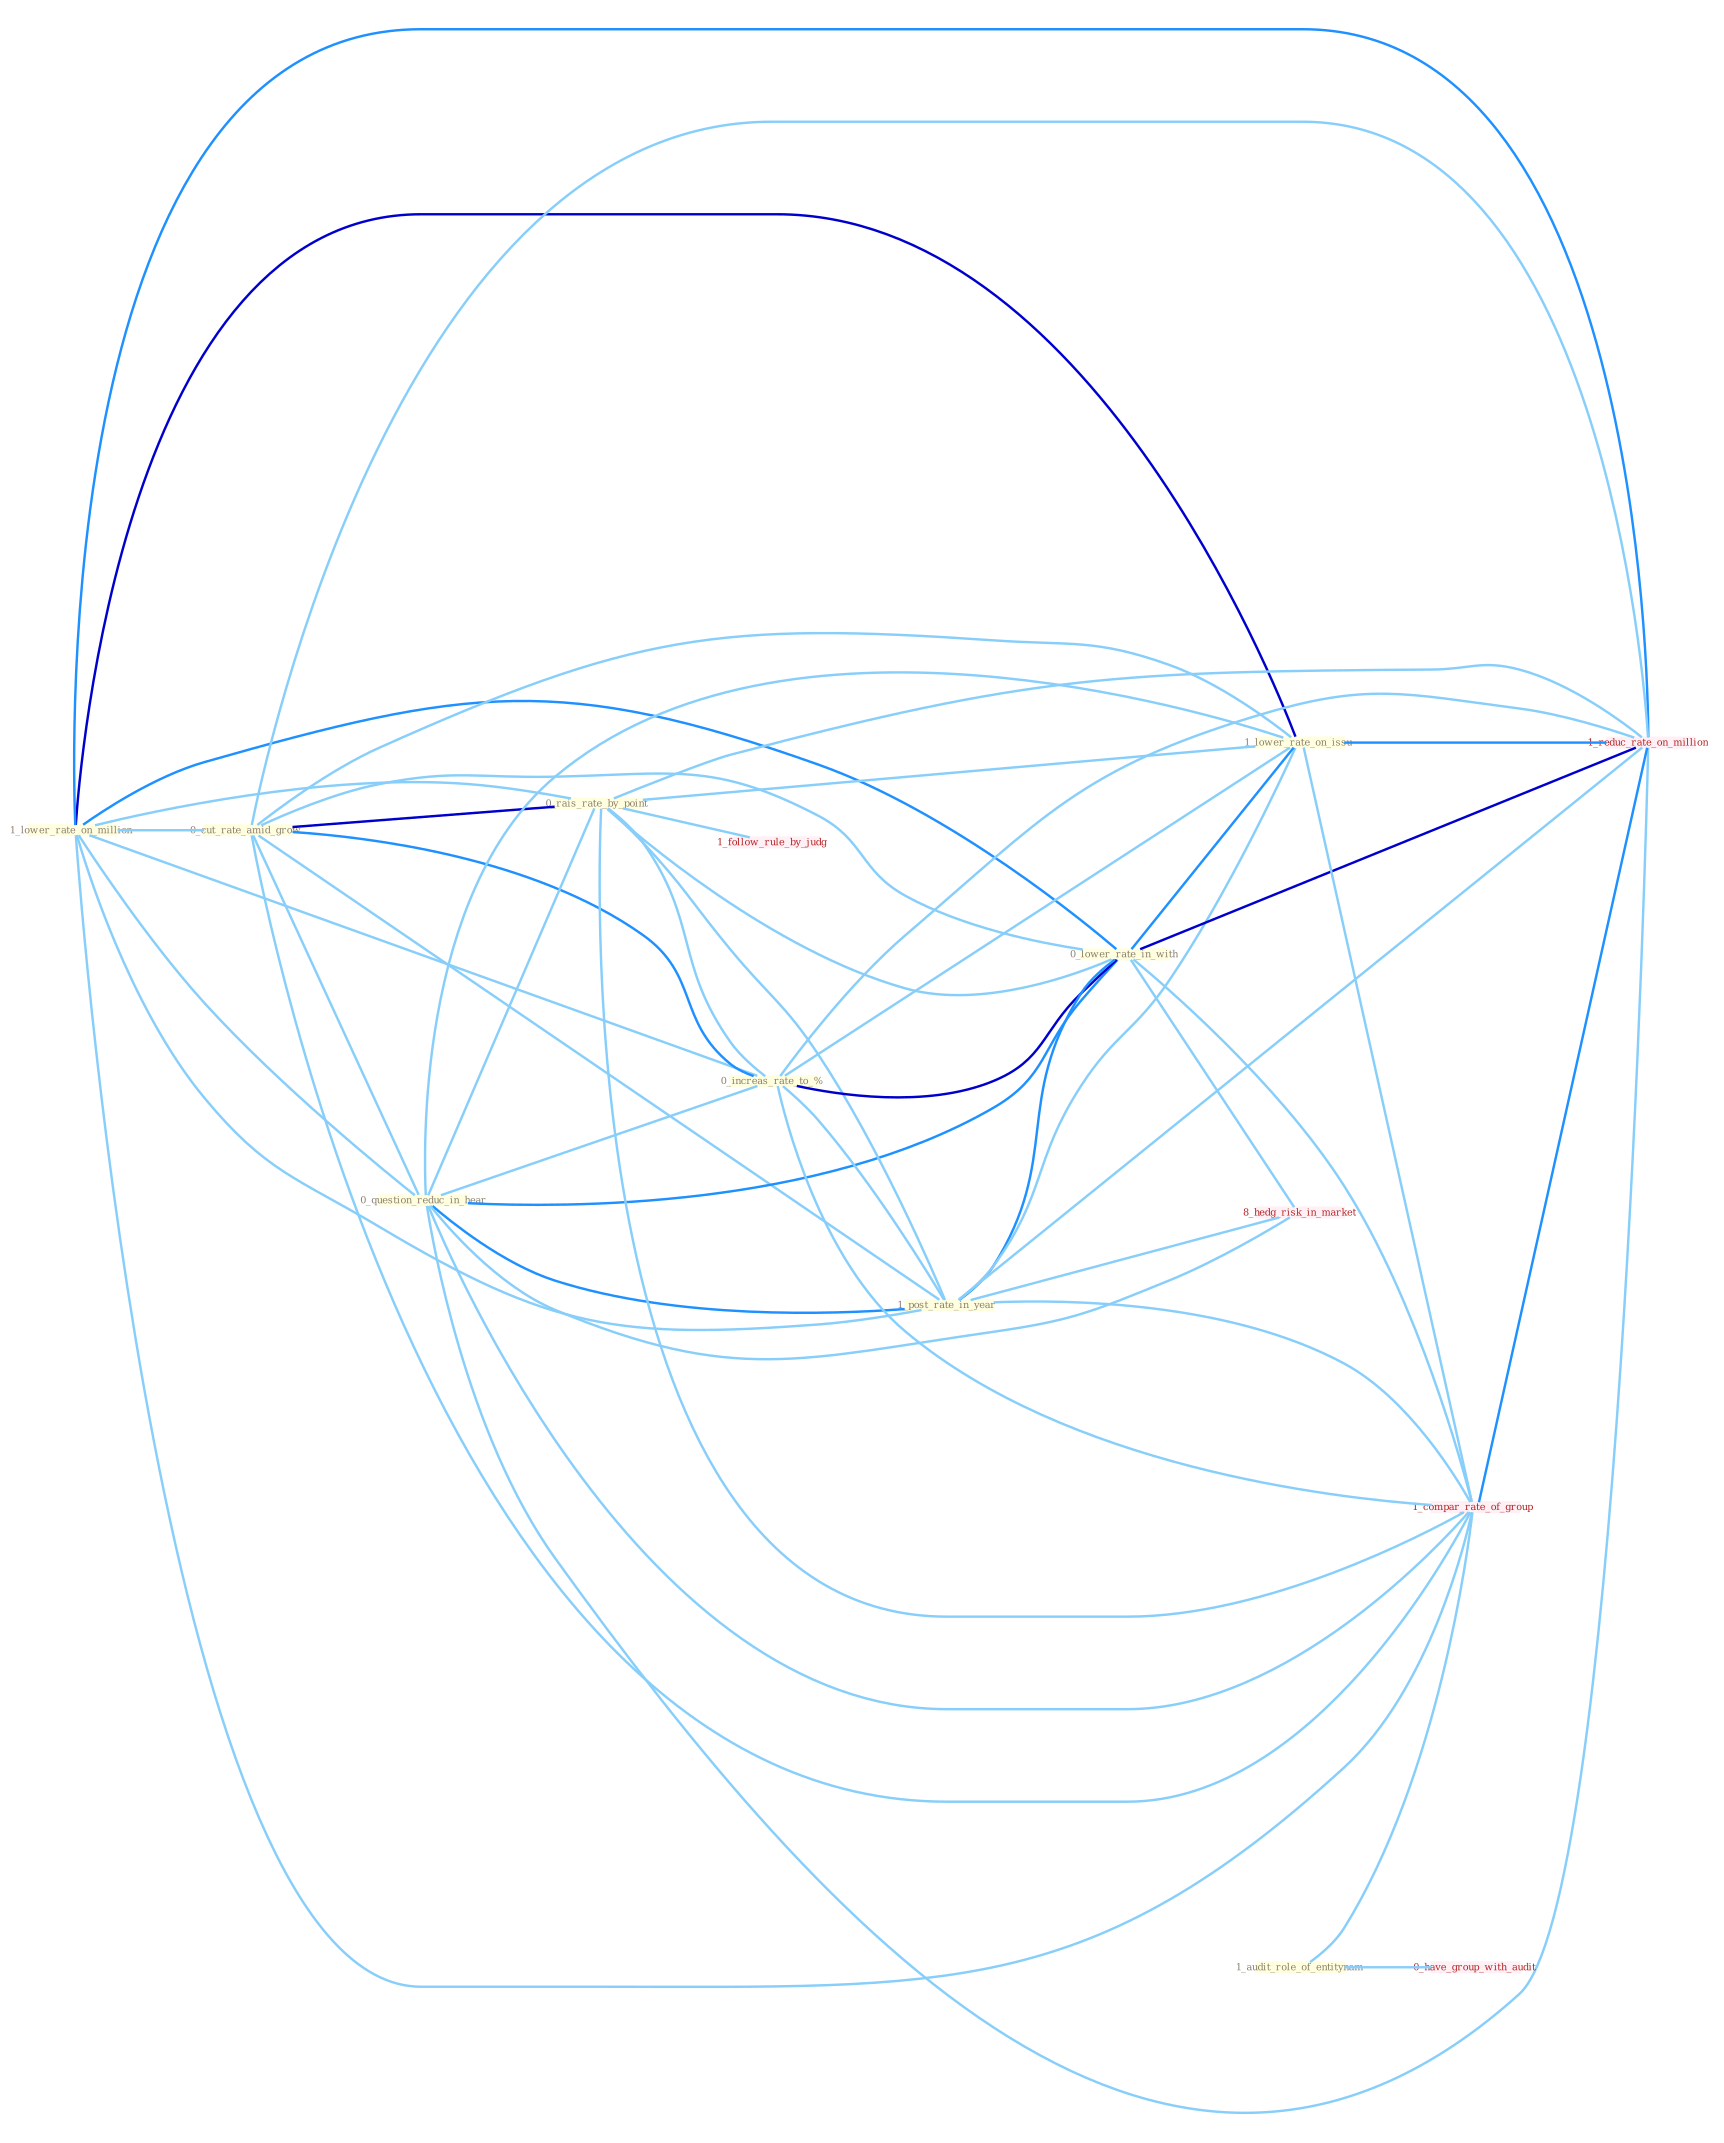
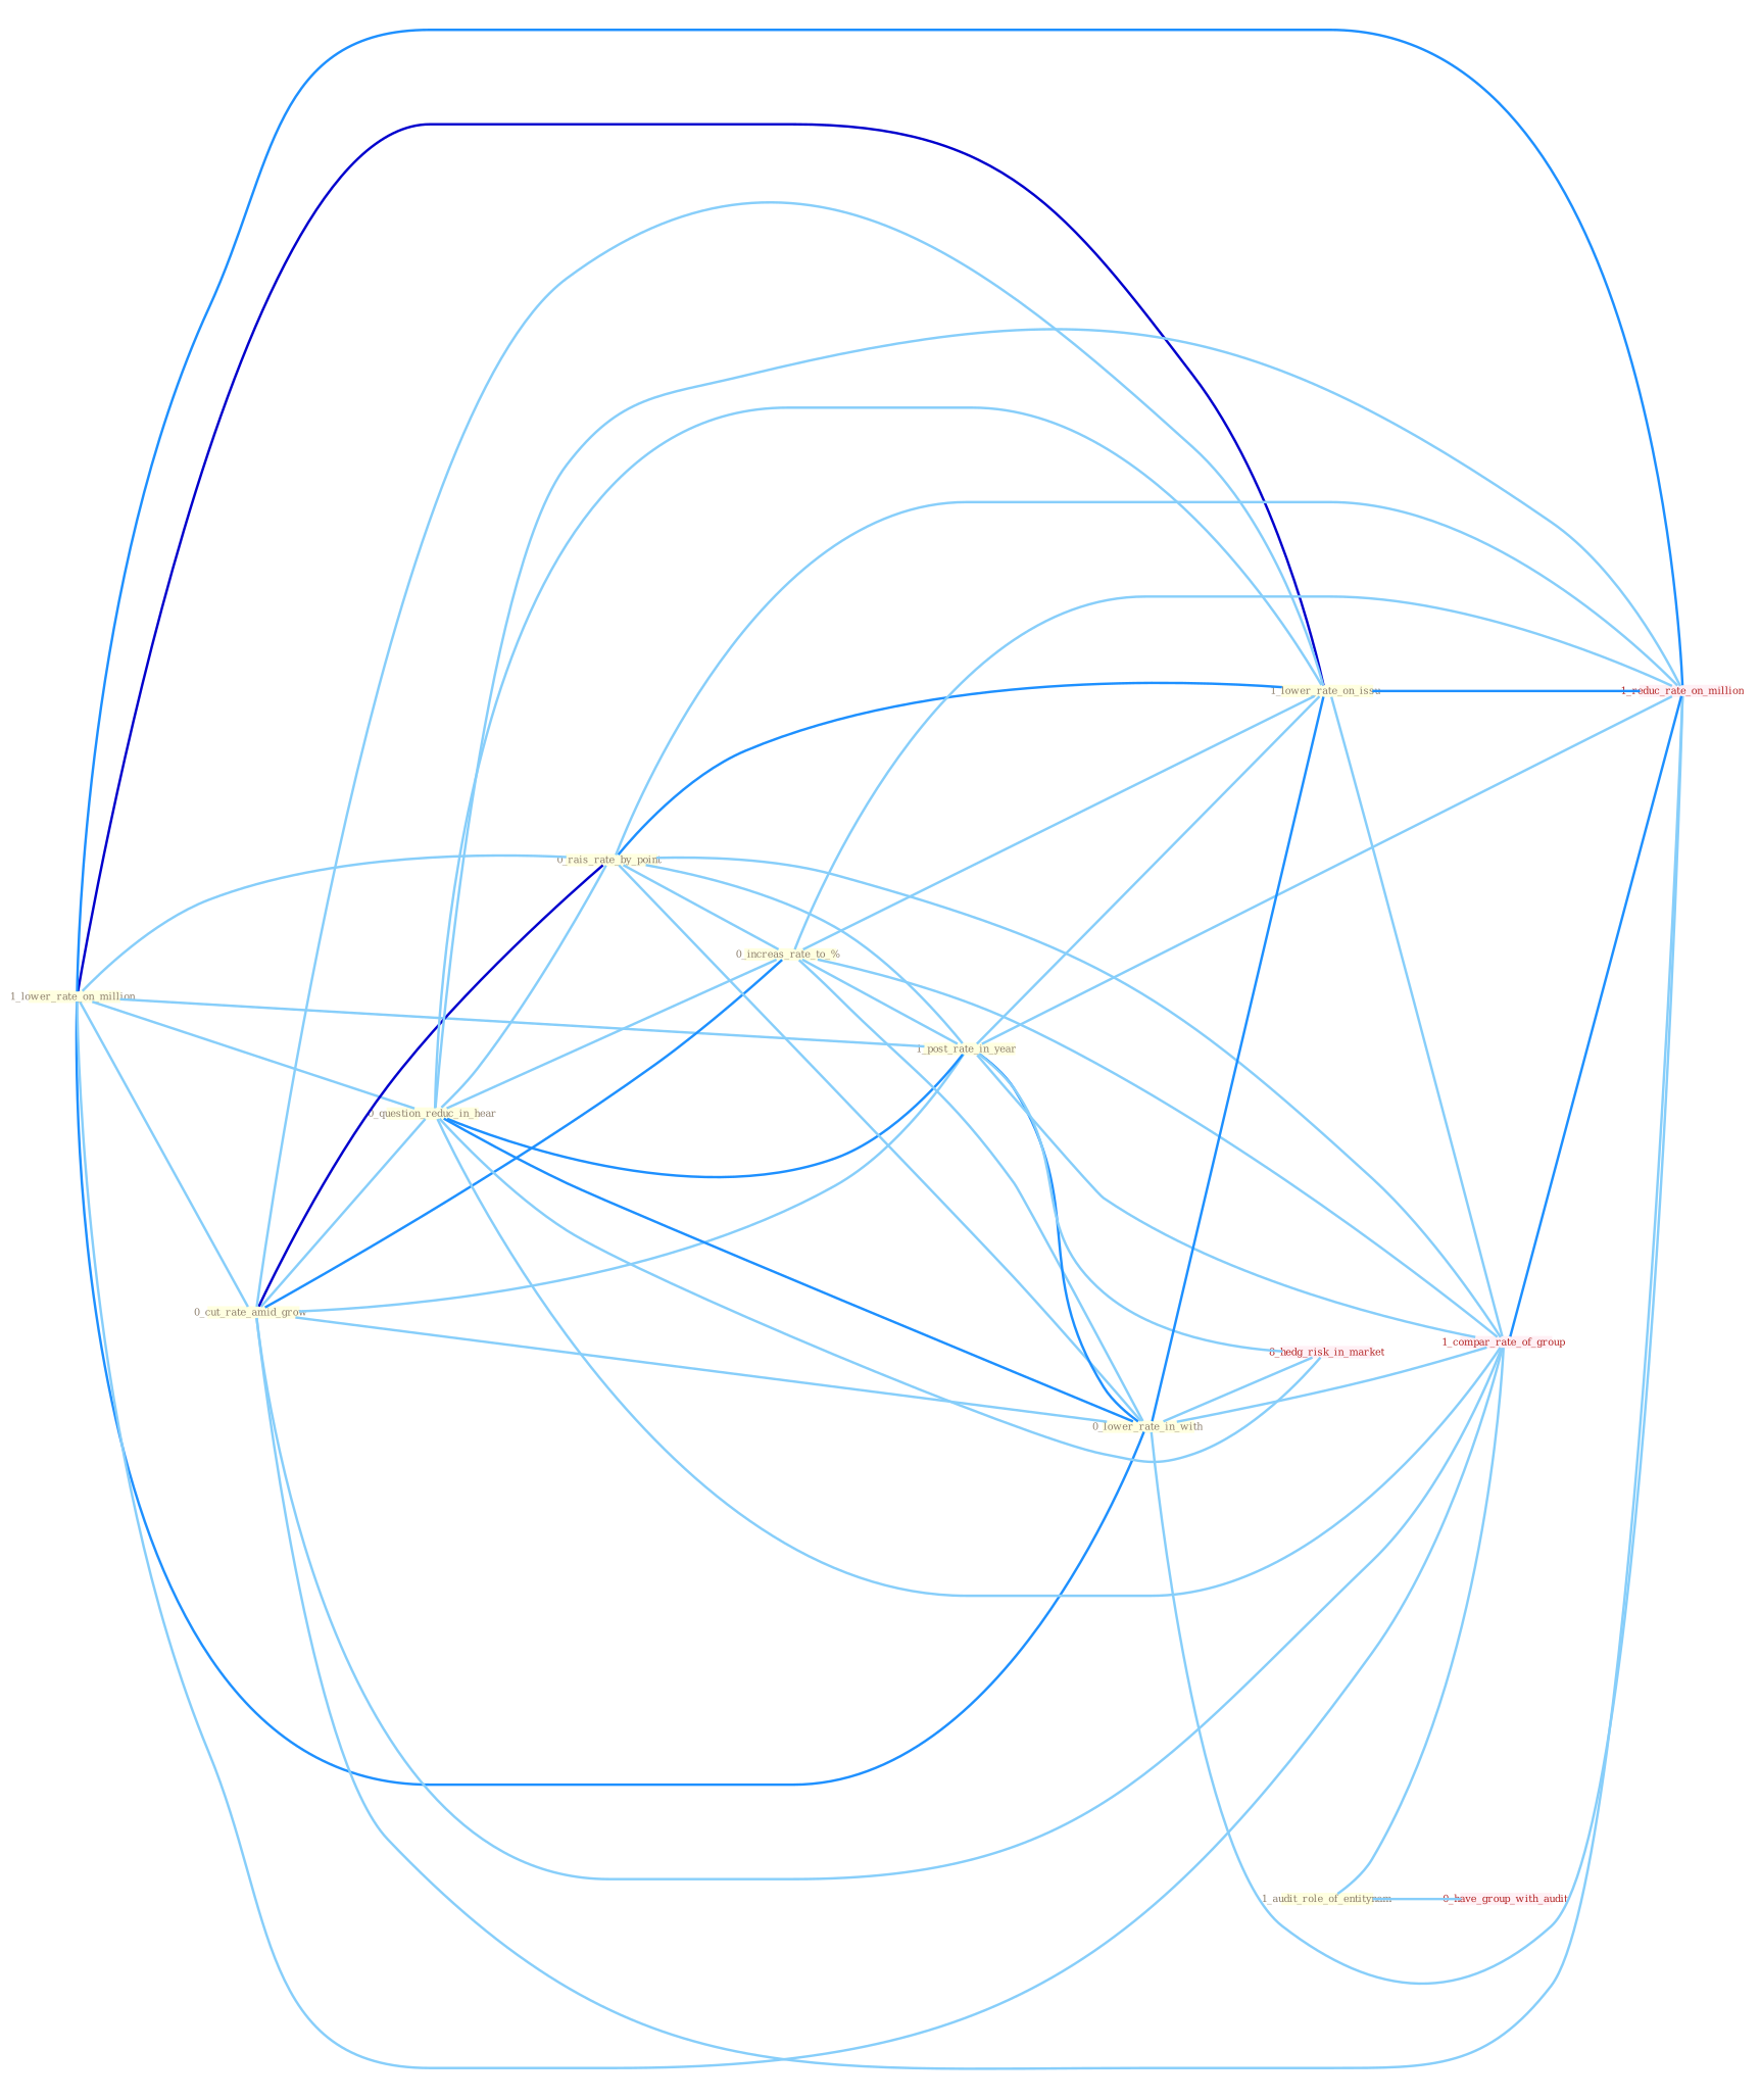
  graph {
    rankdir=LR
    node [color="#ffffe0" fixedsize=true fontcolor="#8b7d6b" fontsize=4 shape=polygon style=filled]
    edge [color="#87cefa" w=1]
    "1_lower_rate_on_million " [height=.06 width=.5]
    "0_cut_rate_amid_grow " [height=.06 width=.5]
    n3 [height=.06 label="0_question_reduc_in_hear" width=.5]
    n4 [height=.06 label="1_audit_role_of_entitynam" width=.5]
    "0_rais_rate_by_point " [height=.06 width=.5]
    "0_increas_rate_to_% " [height=.06 width=.5]
    "1_post_rate_in_year " [height=.06 width=.5]
    n8 [height=.06 label="0_lower_rate_in_with" width=.5]
    "1_lower_rate_on_issu " [height=.06 width=.5]
    "1_compar_rate_of_group " [color="#fff0f5" fontcolor="#b22222" height=.06 width=.5]
-   "1_follow_rule_by_judg " [color="#fff0f5" fontcolor="#b22222" height=.06 width=.5]
    n12 [color="#fff0f5" fontcolor="#b22222" height=.06 label="8_hedg_risk_in_market" width=.5]
    "1_reduc_rate_on_million " [color="#fff0f5" fontcolor="#b22222" height=.06 width=.5]
    n14 [color="#fff0f5" fontcolor="#b22222" height=.06 label="0_have_group_with_audit" width=.5]
    subgraph sub_1 {
      "1_lower_rate_on_million "
      "0_cut_rate_amid_grow "
      n3
      n4
      "0_rais_rate_by_point "
      "0_increas_rate_to_% "
      "1_post_rate_in_year "
      n8
      "1_lower_rate_on_issu "
    }
    subgraph sub_2 {
      "1_compar_rate_of_group "
-     "1_follow_rule_by_judg "
      n12
      "1_reduc_rate_on_million "
      n14
    }
    "1_lower_rate_on_million " -- "0_cut_rate_amid_grow "
    "1_lower_rate_on_million " -- n3
    "1_lower_rate_on_million " -- "0_rais_rate_by_point "
-   "1_lower_rate_on_million " -- "0_increas_rate_to_% "
    "1_lower_rate_on_million " -- "1_post_rate_in_year "
    "1_lower_rate_on_million " -- n8 [color="#1e90ff" w=2]
    "1_lower_rate_on_million " -- "1_lower_rate_on_issu " [color="#0000cd" w=3]
    "1_lower_rate_on_million " -- "1_compar_rate_of_group "
    "1_lower_rate_on_million " -- "1_reduc_rate_on_million " [color="#1e90ff" w=3]
    "0_cut_rate_amid_grow " -- n3
    "0_cut_rate_amid_grow " -- "0_rais_rate_by_point " [color="#0000cd"]
    "0_cut_rate_amid_grow " -- "0_increas_rate_to_% " [color="#1e90ff"]
    "0_cut_rate_amid_grow " -- "1_post_rate_in_year "
    "0_cut_rate_amid_grow " -- n8
    "0_cut_rate_amid_grow " -- "1_lower_rate_on_issu "
    "0_cut_rate_amid_grow " -- "1_compar_rate_of_group "
    "0_cut_rate_amid_grow " -- "1_reduc_rate_on_million "
    n3 -- "0_rais_rate_by_point "
    n3 -- "0_increas_rate_to_% "
    n3 -- "1_post_rate_in_year " [color="#1e90ff" w=2]
    n3 -- n8 [color="#1e90ff" w=2]
    n3 -- "1_lower_rate_on_issu "
    n3 -- "1_compar_rate_of_group "
    n3 -- n12
    n3 -- "1_reduc_rate_on_million "
    n4 -- "1_compar_rate_of_group "
    n4 -- n14
    "0_rais_rate_by_point " -- "0_increas_rate_to_% "
    "0_rais_rate_by_point " -- "1_post_rate_in_year "
    "0_rais_rate_by_point " -- n8
-   "0_rais_rate_by_point " -- "1_lower_rate_on_issu "
+   "0_rais_rate_by_point " -- "1_lower_rate_on_issu " [color="#1e90ff"]
    "0_rais_rate_by_point " -- "1_compar_rate_of_group "
-   "0_rais_rate_by_point " -- "1_follow_rule_by_judg "
    "0_rais_rate_by_point " -- "1_reduc_rate_on_million "
    "0_increas_rate_to_% " -- "1_post_rate_in_year "
-   "0_increas_rate_to_% " -- n8 [color="#0000cd"]
+   "0_increas_rate_to_% " -- n8
    "0_increas_rate_to_% " -- "1_lower_rate_on_issu "
    "0_increas_rate_to_% " -- "1_compar_rate_of_group "
    "0_increas_rate_to_% " -- "1_reduc_rate_on_million "
    "1_post_rate_in_year " -- n8 [color="#1e90ff" w=2]
    "1_post_rate_in_year " -- "1_lower_rate_on_issu "
    "1_post_rate_in_year " -- "1_compar_rate_of_group "
    "1_post_rate_in_year " -- n12
    "1_post_rate_in_year " -- "1_reduc_rate_on_million "
    n8 -- "1_lower_rate_on_issu " [color="#1e90ff" w=2]
    n8 -- "1_compar_rate_of_group "
    n8 -- n12
-   n8 -- "1_reduc_rate_on_million " [color="#0000cd"]
+   n8 -- "1_reduc_rate_on_million "
    "1_lower_rate_on_issu " -- "1_compar_rate_of_group "
    "1_lower_rate_on_issu " -- "1_reduc_rate_on_million " [color="#1e90ff" w=2]
    "1_compar_rate_of_group " -- "1_reduc_rate_on_million " [color="#1e90ff"]
  }
